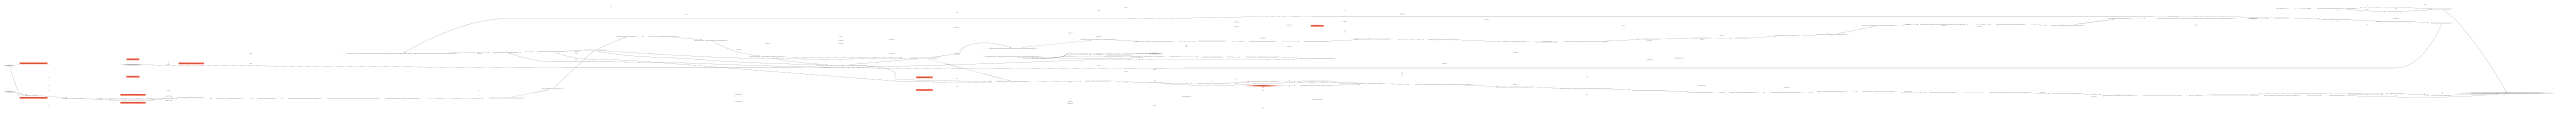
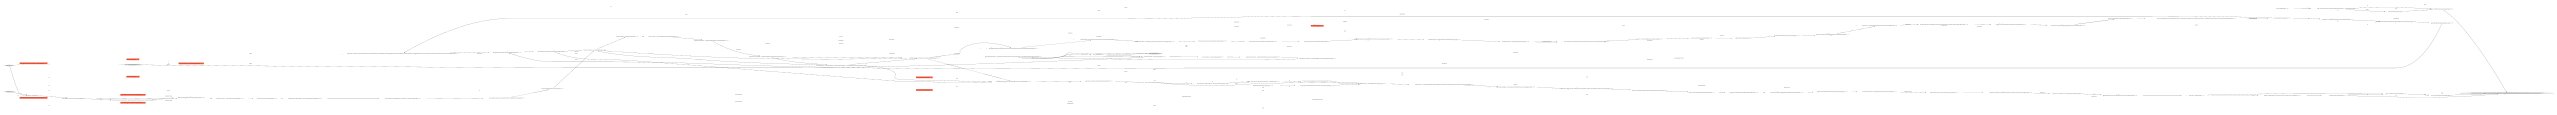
  digraph {
    fontname=Merriweather
    rankdir=LR
    node [fillcolor=white fontname=Merriweather shape=ellipse style=filled]
    edge [fontname=Merriweather style=bold]
    n1 [fillcolor=tomato label="Host srcHost@@@2@@@['1', '1', '0']" shape=box]
    n2 [label="migrateDiskInfo = new MigrateCommand.MigrateDiskInfo(srcVolumeInfo.getPath(),MigrateCommand.MigrateDiskInfo.DiskType.FILE,MigrateCommand.MigrateDiskInfo.DriverType.QCOW2,MigrateCommand.MigrateDiskInfo.Source.FILE,connectHostToVolume(destHost,destVolumeInfo.getPoolId(),volumeIdentifier))@@@49@@@['1', '1', '0']"]
    n3 [label="String destPath = generateDestPath(destHost,destStoragePool,destVolumeInfo)@@@45@@@['1', '1', '0']"]
    n4 [label="_volumeService.grantAccess(destVolumeInfo,destHost,destDataStore)@@@44@@@['1', '1', '0']"]
    n5 [fillcolor=tomato label="Map<VolumeInfo,DataStore> volumeDataStoreMap@@@2@@@['0', '0', '1']" shape=box]
    n6 [label="setVolumeMigrationOptions(srcVolumeInfo,destVolumeInfo,vmTO,srcHost,destStoragePool)@@@33@@@['1', '1', '0']"]
    n7 [label="postVolumeCreationActions(srcVolumeInfo,destVolumeInfo,vmTO,srcHost)@@@41@@@['1', '1', '0']"]
    n8 [label="verifyLiveMigrationForKVM(volumeDataStoreMap,destHost)@@@8@@@['1', '1', '0']"]
    n9 [label="handlePostMigration(success,srcVolumeInfoToDestVolumeInfo,vmTO,destHost)@@@84@@@['1', '1', '0']"]
    n10 [label="copyTemplateToTargetFilesystemStorageIfNeeded(srcVolumeInfo,sourceStoragePool,destDataStore,destStoragePool,destHost)@@@27@@@['1', '1', '0']"]
    n11 [label="migrateStorage.put(srcVolumeInfo.getPath(),migrateDiskInfo)@@@56@@@['1', '1', '0']"]
    n12 [label="migrateDiskInfo = configureMigrateDiskInfo(srcVolumeInfo,destPath)@@@52@@@['1', '1', '0']"]
    n13 [label="MigrateCommand.MigrateDiskInfo migrateDiskInfo@@@46@@@['1', '1', '0']"]
    n14 [label="destDataStore.getDriver().createAsync(destDataStore,destVolumeInfo,null)@@@34@@@['1', '1', '0']"]
    n15 [label="destVolumeInfo = _volumeDataFactory.getVolume(destVolume.getId(),destDataStore)@@@42@@@['1', '1', '0']"]
    n16 [label="VMInstanceVO vmInstance = _vmDao.findById(vmTO.getId())@@@9@@@['1', '1', '0']"]
    n17 [label="migrateAnswer == null@@@85@@@['1', '1', '0']" shape=diamond]
    n18 [label="VolumeVO destVolume = duplicateVolumeOnAnotherStorage(srcVolume,destStoragePool)@@@28@@@['1', '1', '0']"]
    n19 [label="srcVolumeInfoToDestVolumeInfo.put(srcVolumeInfo,destVolumeInfo)@@@57@@@['1', '1', '0']"]
    n20 [label="PrepareForMigrationCommand pfmc = new PrepareForMigrationCommand(vmTO)@@@59@@@['1', '1', '0']"]
    n21 [label="VolumeInfo srcVolumeInfo = entry.getKey()@@@16@@@['1', '1', '0']"]
    n22 [label="Answer pfma = agentManager.send(destHost.getId(),pfmc)@@@61@@@['1', '1', '0']"]
    n23 [label="DataStore destDataStore = entry.getValue()@@@17@@@['1', '1', '0']"]
    n24 [label="MigrateCommand migrateCommand = new MigrateCommand(vmTO.getName(),destHost.getPrivateIpAddress(),isWindows,vmTO,true)@@@74@@@['1', '1', '0']"]
    n25 [label="migrateCommand.setWait(StorageManager.KvmStorageOnlineMigrationWait.value())@@@75@@@['1', '1', '0']"]
    n26 [label="MigrateAnswer migrateAnswer = (MigrateAnswer)agentManager.send(srcHost.getId(),migrateCommand)@@@82@@@['1', '1', '0']"]
    n27 [label="migrateCommand.setMigrateStorage(migrateStorage)@@@76@@@['1', '1', '0']"]
    n28 [label="boolean success = migrateAnswer != null && migrateAnswer.getResult()@@@83@@@['1', '1', '0']"]
    n29 [label="destVolumeInfo.processEvent(Event.MigrationCopySucceeded)@@@31@@@['1', '1', '0']"]
    n30 [label="destVolumeInfo.processEvent(Event.MigrationRequested)@@@32@@@['1', '1', '0']"]
    n31 [fillcolor=tomato label="AsyncCompletionCallback<CopyCommandResult> callback@@@2@@@['1', '0', '0']" shape=box]
    n32 [label="migrateCommand.setMigrateDiskInfoList(migrateDiskInfoList)@@@77@@@['1', '1', '0']"]
    n33 [label="migrateCommand.setMigrateStorageManaged(managedStorageDestination)@@@78@@@['1', '1', '0']"]
    n34 [label="migrateCommand.setMigrateNonSharedInc(migrateNonSharedInc)@@@79@@@['1', '1', '0']"]
    n35 [label="handleQualityOfServiceForVolumeMigration(destVolumeInfo,PrimaryDataStoreDriver.QualityOfServiceState.MIGRATION)@@@43@@@['1', '1', '0']"]
    n36 [label="VolumeInfo destVolumeInfo = _volumeDataFactory.getVolume(destVolume.getId(),destDataStore)@@@29@@@['1', '1', '0']"]
    n37 [label="destVolumeInfo.processEvent(Event.MigrationCopyRequested)@@@30@@@['1', '1', '0']"]
    n38 [label="managedStorageDestination = destStoragePool.isManaged()@@@35@@@['1', '1', '0']"]
    n39 [label="String volumeIdentifier = managedStorageDestination? destVolumeInfo.get_iScsiName(): destVolumeInfo.getUuid()@@@36@@@['1', '1', '0']"]
    n40 [label="destVolume = _volumeDao.findById(destVolume.getId())@@@37@@@['1', '1', '0']"]
    n41 [label="destVolume.setPath(volumeIdentifier)@@@38@@@['1', '1', '0']"]
    n42 [label="_volumeDao.update(destVolume.getId(),destVolume)@@@40@@@['1', '1', '0']"]
    n43 [label="migrateDiskInfoList.add(migrateDiskInfo)@@@54@@@['1', '1', '0']"]
    n44 [label="migrateDiskInfo.setSourceDiskOnStorageFileSystem(isStoragePoolTypeOfFile(sourceStoragePool))@@@53@@@['1', '1', '0']"]
    n45 [label="Map<VolumeInfo,VolumeInfo> srcVolumeInfoToDestVolumeInfo = new HashMap<>()@@@13@@@['1', '1', '0']"]
    n46 [label="boolean managedStorageDestination = false@@@14@@@['1', '1', '0']"]
    n47 [label="sourceStoragePool.getId() == destStoragePool.getId() && sourceStoragePool.getPoolType() == Storage.StoragePoolType.PowerFlex@@@21@@@['0', '1', '0']" shape=diamond]
    n48 [label="!shouldMigrateVolume(sourceStoragePool,destHost,destStoragePool)@@@24@@@['1', '1', '0']" shape=diamond]
    n49 [label="sourceStoragePool.getPoolType() == StoragePoolType.NetworkFilesystem && destStoragePool.getPoolType() == StoragePoolType.NetworkFilesystem@@@8@@@['0', '0', '1']" shape=diamond]
    n50 [label="!migrateAnswer.getResult()@@@88@@@['1', '1', '0']" shape=diamond]
    n51 [label="errMsg = migrateAnswer.getDetails()@@@89@@@['1', '1', '0']"]
    n52 [fillcolor=lightgray label="{CopyCmdAnswer copyCmdAnswer = new CopyCmdAnswer(errMsg)CopyCommandResult result = new CopyCommandResult(null,copyCmdAnswer)result.setResult(errMsg)callback.complete(result)}@@@98@@@['1', '1', '0']"]
    n53 [label="throw new CloudRuntimeException(errMsg)@@@90@@@['1', '1', '0']"]
    n54 [fillcolor=tomato label="Host srcHost@@@2@@@['1', '0', '0']" shape=box]
    n55 [fillcolor=tomato label="Map<VolumeInfo,DataStore> volumeDataStoreMap@@@2@@@['1', '0', '0']" shape=box]
    n56 [label="boolean migrateNonSharedInc = isSourceAndDestinationPoolTypeOfNfs(volumeDataStoreMap)@@@73@@@['1', '1', '0']"]
    n57 [label="throw new AgentUnavailableException(\"Operation timed out\",destHost.getId())@@@69@@@['1', '1', '0']"]
    n58 [label="VMInstanceVO vm = _vmDao.findById(vmTO.getId())@@@71@@@['1', '1', '0']"]
    n59 [label="boolean isWindows = _guestOsCategoryDao.findById(_guestOsDao.findById(vm.getGuestOSId()).getCategoryId()).getName().equalsIgnoreCase(\"Windows\")@@@72@@@['1', '1', '0']"]
    n60 [label="StoragePoolVO sourceStoragePool = _storagePoolDao.findById(srcVolumeInfo.getPoolId())@@@7@@@['0', '0', '1']"]
    n61 [label="VolumeInfo srcVolumeInfo = entry.getKey()@@@4@@@['0', '0', '1']"]
    n62 [fillcolor=lightgray label="return false@@@12@@@['0', '0', '1']"]
    n63 [label="return true@@@9@@@['0', '0', '1']"]
    n64 [label="setVolumePath(destVolume)@@@39@@@['1', '1', '0']"]
    n65 [label="boolean isNonManagedNfsToNfs = sourceStoragePool.getPoolType() == StoragePoolType.NetworkFilesystem && destStoragePool.getPoolType() == StoragePoolType.NetworkFilesystem && !managedStorageDestination@@@47@@@['1', '1', '0']"]
    n66 [label="isNonManagedNfsToNfs@@@48@@@['1', '1', '0']" shape=diamond]
    n67 [label="throw new CloudRuntimeException(errMsg)@@@96@@@['1', '1', '0']"]
    n68 [label="pfma == null || !pfma.getResult()@@@62@@@['1', '1', '0']" shape=diamond]
    n69 [label="String details = pfma != null? pfma.getDetails(): \"null answer returned\"@@@63@@@['1', '1', '0']"]
    n70 [label="vmTO.setState(vmInstance.getState())@@@10@@@['1', '1', '0']"]
    n71 [label="List<MigrateDiskInfo> migrateDiskInfoList = new ArrayList<MigrateDiskInfo>()@@@11@@@['1', '1', '0']"]
    n72 [label="Map<String,MigrateCommand.MigrateDiskInfo> migrateStorage = new HashMap<>()@@@12@@@['1', '1', '0']"]
    n73 [label="VolumeVO srcVolume = _volumeDao.findById(srcVolumeInfo.getId())@@@18@@@['1', '1', '0']"]
    n74 [label="StoragePoolVO destStoragePool = _storagePoolDao.findById(destDataStore.getId())@@@19@@@['1', '1', '0']"]
    n75 [label="errMsg = \"Copy operation failed in 'StorageSystemDataMotionStrategy.copyAsync': \" + ex.getMessage()@@@94@@@['1', '1', '0']"]
    n76 [label="LOGGER.error(errMsg,ex)@@@95@@@['0', '1', '0']"]
    n77 [fillcolor=tomato label="AsyncCompletionCallback<CopyCommandResult> callback@@@2@@@['0', '1', '0']" shape=box]
    n78 [label="String msg = \"Unable to prepare for migration due to the following: \" + details@@@64@@@['1', '1', '0']"]
    n79 [label="throw new AgentUnavailableException(msg,destHost.getId())@@@65@@@['1', '1', '0']"]
    n80 [fillcolor=tomato label="VirtualMachineTO vmTO@@@2@@@['1', '0', '0']" shape=box]
    n81 [label="String errMsg = null@@@3@@@['1', '1', '0']"]
    n82 [label="srcHost.getHypervisorType() != HypervisorType.KVM@@@5@@@['1', '1', '0']" shape=diamond]
    n83 [label="throw new CloudRuntimeException(\"Invalid hypervisor type (only KVM supported for this operation at the time being)\")@@@6@@@['1', '1', '0']"]
    n84 [label="boolean kvmAutoConvergence = StorageManager.KvmAutoConvergence.value()@@@80@@@['1', '1', '0']"]
    n85 [label="migrateCommand.setAutoConvergence(kvmAutoConvergence)@@@81@@@['1', '1', '0']"]
-   n86 [fillcolor=tomato label="final OperationTimedoutException e@@@68@@@['1', '1', '0']" shape=diamond]
+   n86 [label="final OperationTimedoutException e@@@68@@@['1', '1', '0']" shape=diamond]
    n87 [fillcolor=tomato label="Map<VolumeInfo,DataStore> volumeDataStoreMap@@@2@@@['0', '1', '0']" shape=box]
    n88 [label="throw new CloudRuntimeException(\"Unable to get an answer to the migrate command\")@@@86@@@['1', '1', '0']"]
    n89 [label="DataStore destDataStore = entry.getValue()@@@5@@@['0', '0', '1']"]
    n90 [label="StoragePoolVO destStoragePool = _storagePoolDao.findById(destDataStore.getId())@@@6@@@['0', '0', '1']"]
    n91 [label="StoragePoolVO sourceStoragePool = _storagePoolDao.findById(srcVolumeInfo.getPoolId())@@@20@@@['1', '1', '0']"]
    n92 [fillcolor=lightgray label="isSourceAndDestinationPoolTypeOfNfs['0', '0', '1']" shape=diamond]
    n93 [fillcolor=tomato label="Host destHost@@@2@@@['0', '1', '0']" shape=box]
    n94 [fillcolor=lightgray label="copyAsync['0', '1', '0']" shape=diamond]
    n95 [fillcolor=tomato label="VirtualMachineTO vmTO@@@2@@@['0', '1', '0']" shape=box]
    n96 [fillcolor=lightgray label="copyAsync['1', '0', '0']" shape=diamond]
    n97 [label="Exception ex@@@93@@@['1', '1', '0']" shape=diamond]
    n1 -> n2 [label=destHost style=solid]
    n1 -> n3 [label=destHost style=solid]
    n1 -> n4 [label=destHost style=solid]
    n1 -> n5 [label=0 style=dashed]
    n1 -> n6 [label=srcHost style=solid]
    n1 -> n7 [label=srcHost style=solid]
    n1 -> n8 [label=destHost style=solid]
    n1 -> n9 [label=destHost style=solid]
    n1 -> n10 [label=destHost style=solid]
    n2 -> n11 [label=migrateDiskInfo style=solid]
    n2 -> n11
    n3 -> n12 [label=destPath style=solid]
    n3 -> n13
    n4 -> n3
    n6 -> n14
    n7 -> n15
    n8 -> n16
    n9 -> n17
    n10 -> n18
    n11 -> n19
    n12 -> n11 [label=migrateDiskInfo style=solid]
    n12 -> n43 [label=migrateDiskInfo style=solid]
    n12 -> n44
    n13 -> n65
    n14 -> n38
    n15 -> n3 [label=destVolumeInfo style=solid]
    n15 -> n4 [label=destVolumeInfo style=solid]
    n15 -> n19 [label=destVolumeInfo style=solid]
    n15 -> n35
    n15 -> n35 [label=destVolumeInfo style=solid]
    n16 -> n70
    n17 -> n51
    n17 -> n88
    n17 -> n88 [label=true style=dotted]
    n18 -> n36
    n19 -> n20
    n19 -> n21
    n20 -> n22 [label=pfmc style=solid]
    n20 -> n22
    n21 -> n6 [label=srcVolumeInfo style=solid]
    n21 -> n7 [label=srcVolumeInfo style=solid]
    n21 -> n10 [label=srcVolumeInfo style=solid]
    n21 -> n12 [label=srcVolumeInfo style=solid]
    n21 -> n19 [label=srcVolumeInfo style=solid]
    n21 -> n23
    n22 -> n68 [label=pfma style=solid]
    n22 -> n68
    n22 -> n69 [label=pfma style=solid]
    n23 -> n4 [label=destDataStore style=solid]
    n23 -> n10 [label=destDataStore style=solid]
    n23 -> n14 [label=destDataStore style=solid]
    n23 -> n15 [label=destDataStore style=solid]
    n23 -> n36 [label=destDataStore style=solid]
    n23 -> n73
    n24 -> n25
    n24 -> n26 [label=migrateCommand style=solid]
    n25 -> n27
    n26 -> n17 [label=migrateAnswer style=solid]
    n26 -> n28
    n26 -> n28 [label=migrateAnswer style=solid]
    n27 -> n32
    n28 -> n9 [label=success style=solid]
    n28 -> n9
    n29 -> n30
    n30 -> n6
    n32 -> n33
    n33 -> n34
    n34 -> n84
    n35 -> n4
    n36 -> n6 [label=destVolumeInfo style=solid]
    n36 -> n7 [label=destVolumeInfo style=solid]
    n36 -> n14 [label=destVolumeInfo style=solid]
    n36 -> n37
    n37 -> n29
    n38 -> n33 [label=managedStorageDestination style=solid]
    n38 -> n39 [label=managedStorageDestination style=solid]
    n38 -> n39
    n39 -> n2 [label=volumeIdentifier style=solid]
    n39 -> n40
    n39 -> n41 [label=volumeIdentifier style=solid]
    n40 -> n41
    n40 -> n42 [label=destVolume style=solid]
    n40 -> n64 [label=destVolume style=solid]
    n41 -> n64
    n42 -> n7
    n43 -> n11
    n44 -> n43
    n45 -> n9 [label=srcVolumeInfoToDestVolumeInfo style=solid]
    n45 -> n46
    n46 -> n21
    n46 -> n33 [label=managedStorageDestination style=solid]
    n47 -> n20
    n47 -> n21
    n47 -> n48
    n48 -> n10
    n48 -> n20
    n48 -> n21
    n48 -> n49 [label=0 style=dashed]
    n49 -> n61
    n49 -> n62
    n49 -> n63
    n49 -> n63 [label=true style=dotted]
    n50 -> n51 [label=true style=dotted]
    n50 -> n51
    n50 -> n52
    n50 -> n53 [label=true style=dotted]
    n51 -> n52 [label=errMsg style=solid]
    n51 -> n53
    n51 -> n53 [label=errMsg style=solid]
    n53 -> n52
    n54 -> n6 [label=srcHost style=solid]
    n54 -> n7 [label=srcHost style=solid]
    n55 -> n8 [label=volumeDataStoreMap style=solid]
    n55 -> n56 [label=volumeDataStoreMap style=solid]
    n56 -> n24
    n56 -> n34 [label=migrateNonSharedInc style=solid]
    n57 -> n58
    n58 -> n59
    n59 -> n24 [label=isWindows style=solid]
    n59 -> n56
    n60 -> n49
    n61 -> n89
    n63 -> n61
    n63 -> n62
    n64 -> n42
    n65 -> n66
    n65 -> n66 [label=isNonManagedNfsToNfs style=solid]
    n66 -> n2
    n66 -> n2 [label=true style=dotted]
    n66 -> n12 [label=false style=dotted]
    n66 -> n12
    n66 -> n43 [label=false style=dotted]
    n66 -> n44 [label=false style=dotted]
    n67 -> n52
    n68 -> n58
    n68 -> n69
    n68 -> n69 [label=true style=dotted]
    n68 -> n78 [label=true style=dotted]
    n68 -> n79 [label=true style=dotted]
    n69 -> n78
    n69 -> n78 [label=details style=solid]
    n70 -> n71
    n71 -> n32 [label=migrateDiskInfoList style=solid]
    n71 -> n72
    n72 -> n27 [label=migrateStorage style=solid]
    n72 -> n45
    n73 -> n18 [label=srcVolume style=solid]
    n73 -> n74
    n74 -> n3 [label=destStoragePool style=solid]
    n74 -> n6 [label=destStoragePool style=solid]
    n74 -> n10 [label=destStoragePool style=solid]
    n74 -> n18 [label=destStoragePool style=solid]
    n74 -> n91
    n75 -> n52 [label=errMsg style=solid]
    n75 -> n67
    n75 -> n67 [label=errMsg style=solid]
    n75 -> n76
    n75 -> n76 [label=errMsg style=solid]
    n76 -> n67
    n78 -> n79
    n78 -> n79 [label=msg style=solid]
    n79 -> n58
    n80 -> n6 [label=vmTO style=solid]
    n80 -> n7 [label=vmTO style=solid]
    n80 -> n9 [label=vmTO style=solid]
    n80 -> n20 [label=vmTO style=solid]
    n80 -> n24 [label=vmTO style=solid]
    n81 -> n52 [label=errMsg style=solid]
    n81 -> n82
    n82 -> n8
    n82 -> n83
    n82 -> n83 [label=true style=dotted]
    n83 -> n8
    n84 -> n85 [label=kvmAutoConvergence style=solid]
    n84 -> n85
    n85 -> n26
    n86 -> n57
    n86 -> n57 [label=true style=dotted]
    n87 -> n8 [label=volumeDataStoreMap style=solid]
    n87 -> n56 [label=volumeDataStoreMap style=solid]
    n88 -> n50
    n89 -> n90
    n90 -> n60
    n91 -> n10 [label=sourceStoragePool style=solid]
    n91 -> n44 [label=sourceStoragePool style=solid]
    n91 -> n47
    n91 -> n48
    n92 -> n5 [label=true style=dotted]
    n92 -> n61
    n93 -> n2 [label=destHost style=solid]
    n93 -> n3 [label=destHost style=solid]
    n93 -> n4 [label=destHost style=solid]
    n93 -> n8 [label=destHost style=solid]
    n93 -> n9 [label=destHost style=solid]
    n93 -> n10 [label=destHost style=solid]
    n94 -> n1 [label=true style=dotted]
    n94 -> n77 [label=true style=dotted]
    n94 -> n81
    n94 -> n87 [label=true style=dotted]
    n94 -> n93 [label=true style=dotted]
    n94 -> n95 [label=true style=dotted]
    n95 -> n6 [label=vmTO style=solid]
    n95 -> n7 [label=vmTO style=solid]
    n95 -> n9 [label=vmTO style=solid]
    n95 -> n20 [label=vmTO style=solid]
    n95 -> n24 [label=vmTO style=solid]
    n96 -> n1 [label=true style=dotted]
    n96 -> n31 [label=true style=dotted]
    n96 -> n54 [label=true style=dotted]
    n96 -> n55 [label=true style=dotted]
    n96 -> n81
    n97 -> n67 [label=true style=dotted]
    n97 -> n75 [label=true style=dotted]
    n97 -> n75
    n97 -> n76 [label=true style=dotted]
  }
